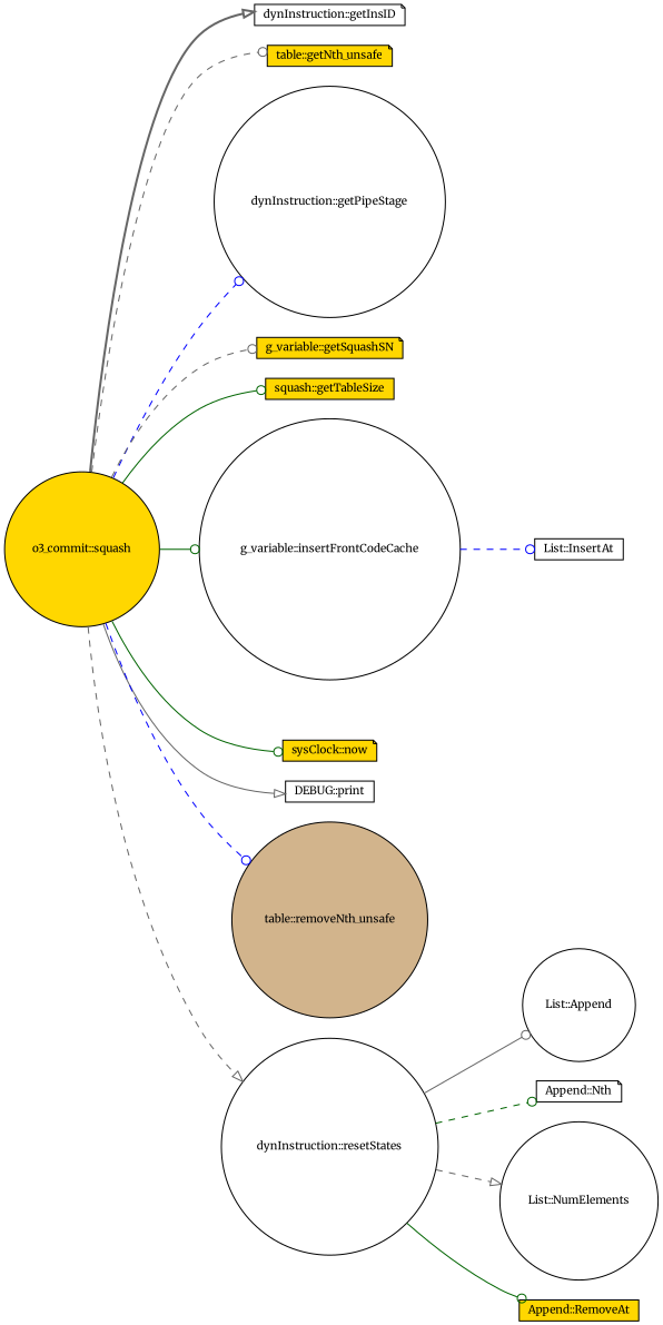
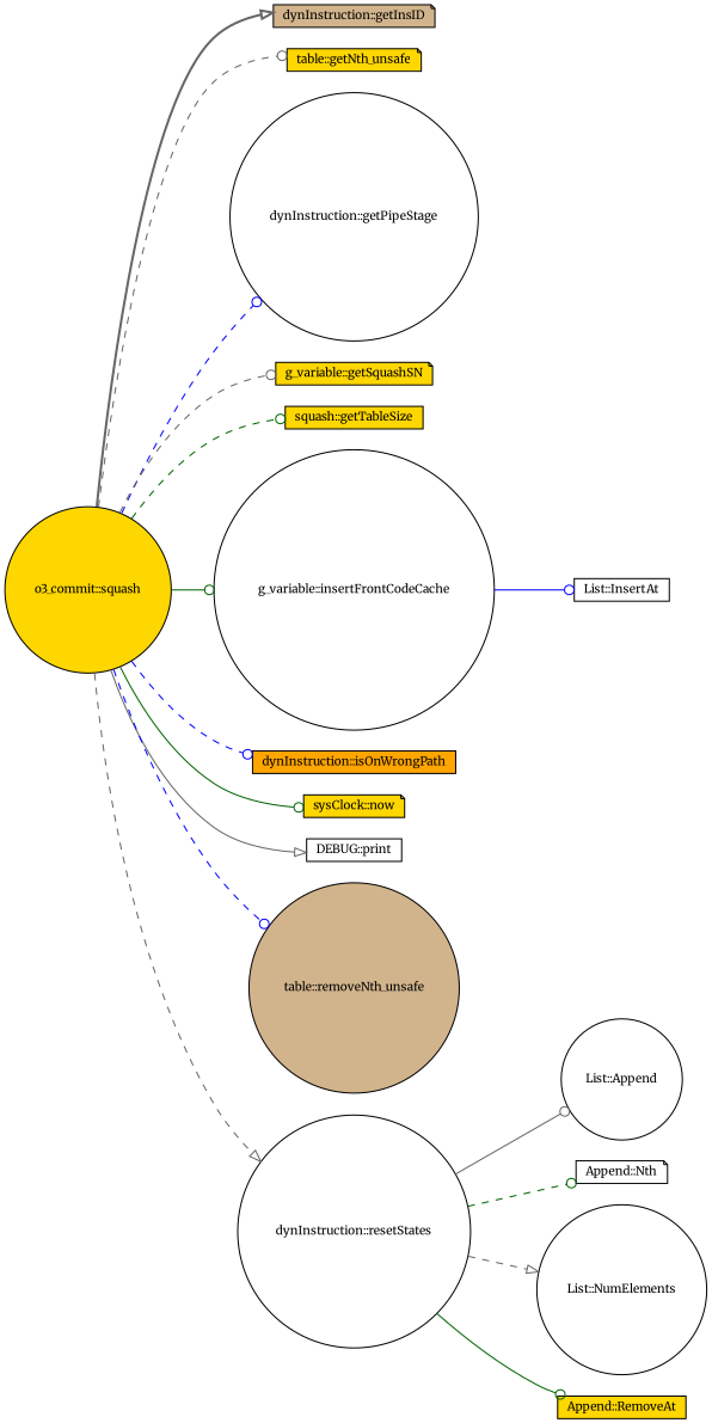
  digraph {
    fontname=Merriweather
    rankdir=LR
    node [color=black fillcolor=white fontname=Merriweather fontsize=10 shape=circle style=filled]
    edge [arrowhead=odot color=gray40 fontname=Merriweather fontsize=10 labelfontname=Helvetica labelfontsize=10 style=dashed]
    n1 [fillcolor=gold fontcolor=black height=0.2 label="o3_commit::squash" width=0.4]
-   n2 [height=0.2 label="dynInstruction::getInsID" shape=note width=0.4]
+   n2 [fillcolor=tan height=0.2 label="dynInstruction::getInsID" shape=note width=0.4]
    n3 [fillcolor=gold height=0.2 label="table::getNth_unsafe" shape=note width=0.4]
    n4 [height=0.2 label="dynInstruction::getPipeStage" width=0.4]
    n5 [fillcolor=gold height=0.2 label="g_variable::getSquashSN" shape=note width=0.4]
    n6 [fillcolor=gold height=0.2 label="squash::getTableSize" shape=box width=0.4]
    n7 [height=0.2 label="g_variable::insertFrontCodeCache" width=0.4]
+   n8 [fillcolor=orange height=0.2 label="dynInstruction::isOnWrongPath" shape=box width=0.4]
    n9 [fillcolor=gold height=0.2 label="sysClock::now" shape=note width=0.4]
    n10 [height=0.2 label="DEBUG::print" shape=box width=0.4]
    n11 [fillcolor=tan height=0.2 label="table::removeNth_unsafe" width=0.4]
    n12 [height=0.2 label="dynInstruction::resetStates" width=0.4]
    n13 [height=0.2 label="List::InsertAt" shape=box width=0.4]
    n14 [height=0.2 label="List::Append" width=0.4]
    n15 [height=0.2 label="Append::Nth" shape=note width=0.4]
    n16 [height=0.2 label="List::NumElements" width=0.4]
    n17 [fillcolor=gold height=0.2 label="Append::RemoveAt" shape=box width=0.4]
    n1 -> n2 [arrowhead=onormal style=bold]
    n1 -> n3
    n1 -> n4 [color=blue]
    n1 -> n5
-   n1 -> n6 [color=darkgreen style=solid]
+   n1 -> n6 [color=darkgreen]
    n1 -> n7 [color=darkgreen style=solid]
+   n1 -> n8 [color=blue]
    n1 -> n9 [color=darkgreen style=solid]
    n1 -> n10 [arrowhead=onormal style=solid]
    n1 -> n11 [color=blue]
    n1 -> n12 [arrowhead=onormal]
-   n7 -> n13 [color=blue]
+   n7 -> n13 [color=blue style=solid]
    n12 -> n14 [style=solid]
    n12 -> n15 [color=darkgreen]
    n12 -> n16 [arrowhead=onormal]
    n12 -> n17 [color=darkgreen style=solid]
  }
